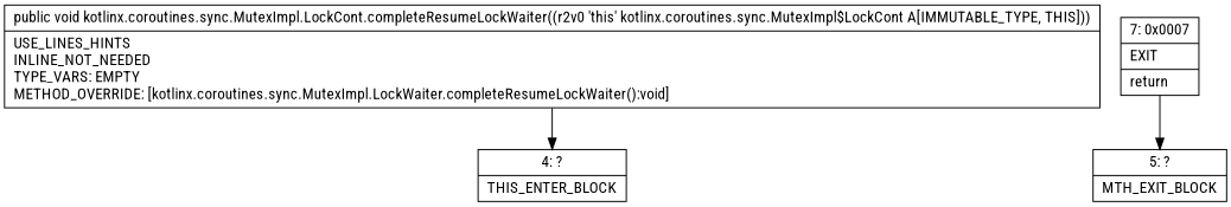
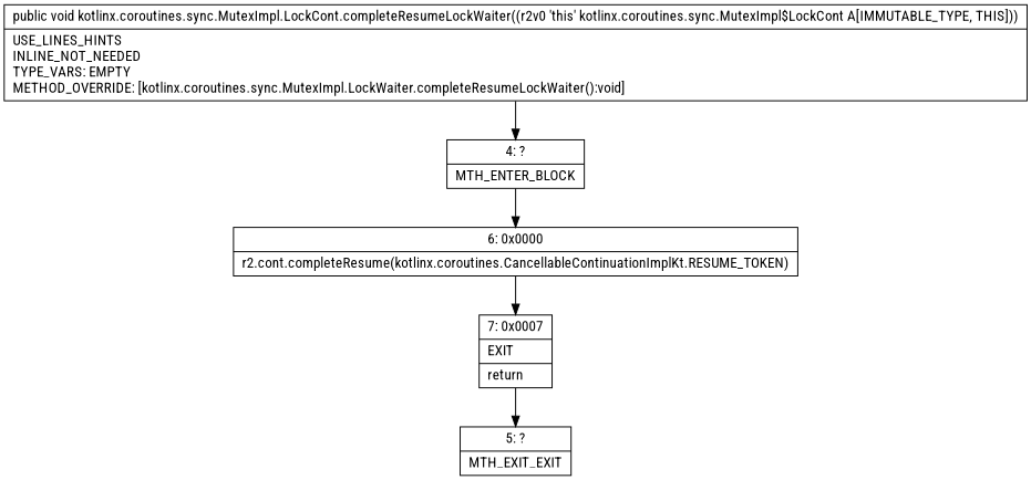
  digraph {
    fontname="Roboto Condensed"
    node [fontname="Roboto Condensed" shape=record]
    edge [fontname="Roboto Condensed"]
-   n1 [label="{4\:\ ?|THIS_ENTER_BLOCK\l}"]
+   n1 [label="{4\:\ ?|MTH_ENTER_BLOCK\l}"]
+   n2 [label="{6\:\ 0x0000|r2.cont.completeResume(kotlinx.coroutines.CancellableContinuationImplKt.RESUME_TOKEN)\l}"]
    n3 [label="{7\:\ 0x0007|EXIT\l|return\l}"]
-   n4 [label="{5\:\ ?|MTH_EXIT_BLOCK\l}"]
+   n4 [label="{5\:\ ?|MTH_EXIT_EXIT\l}"]
    n5 [label="{public void kotlinx.coroutines.sync.MutexImpl.LockCont.completeResumeLockWaiter((r2v0 'this' kotlinx.coroutines.sync.MutexImpl$LockCont A[IMMUTABLE_TYPE, THIS]))  | USE_LINES_HINTS\lINLINE_NOT_NEEDED\lTYPE_VARS: EMPTY\lMETHOD_OVERRIDE: [kotlinx.coroutines.sync.MutexImpl.LockWaiter.completeResumeLockWaiter():void]\l}"]
+   n1 -> n2
+   n2 -> n3
    n3 -> n4
    n5 -> n1
  }
